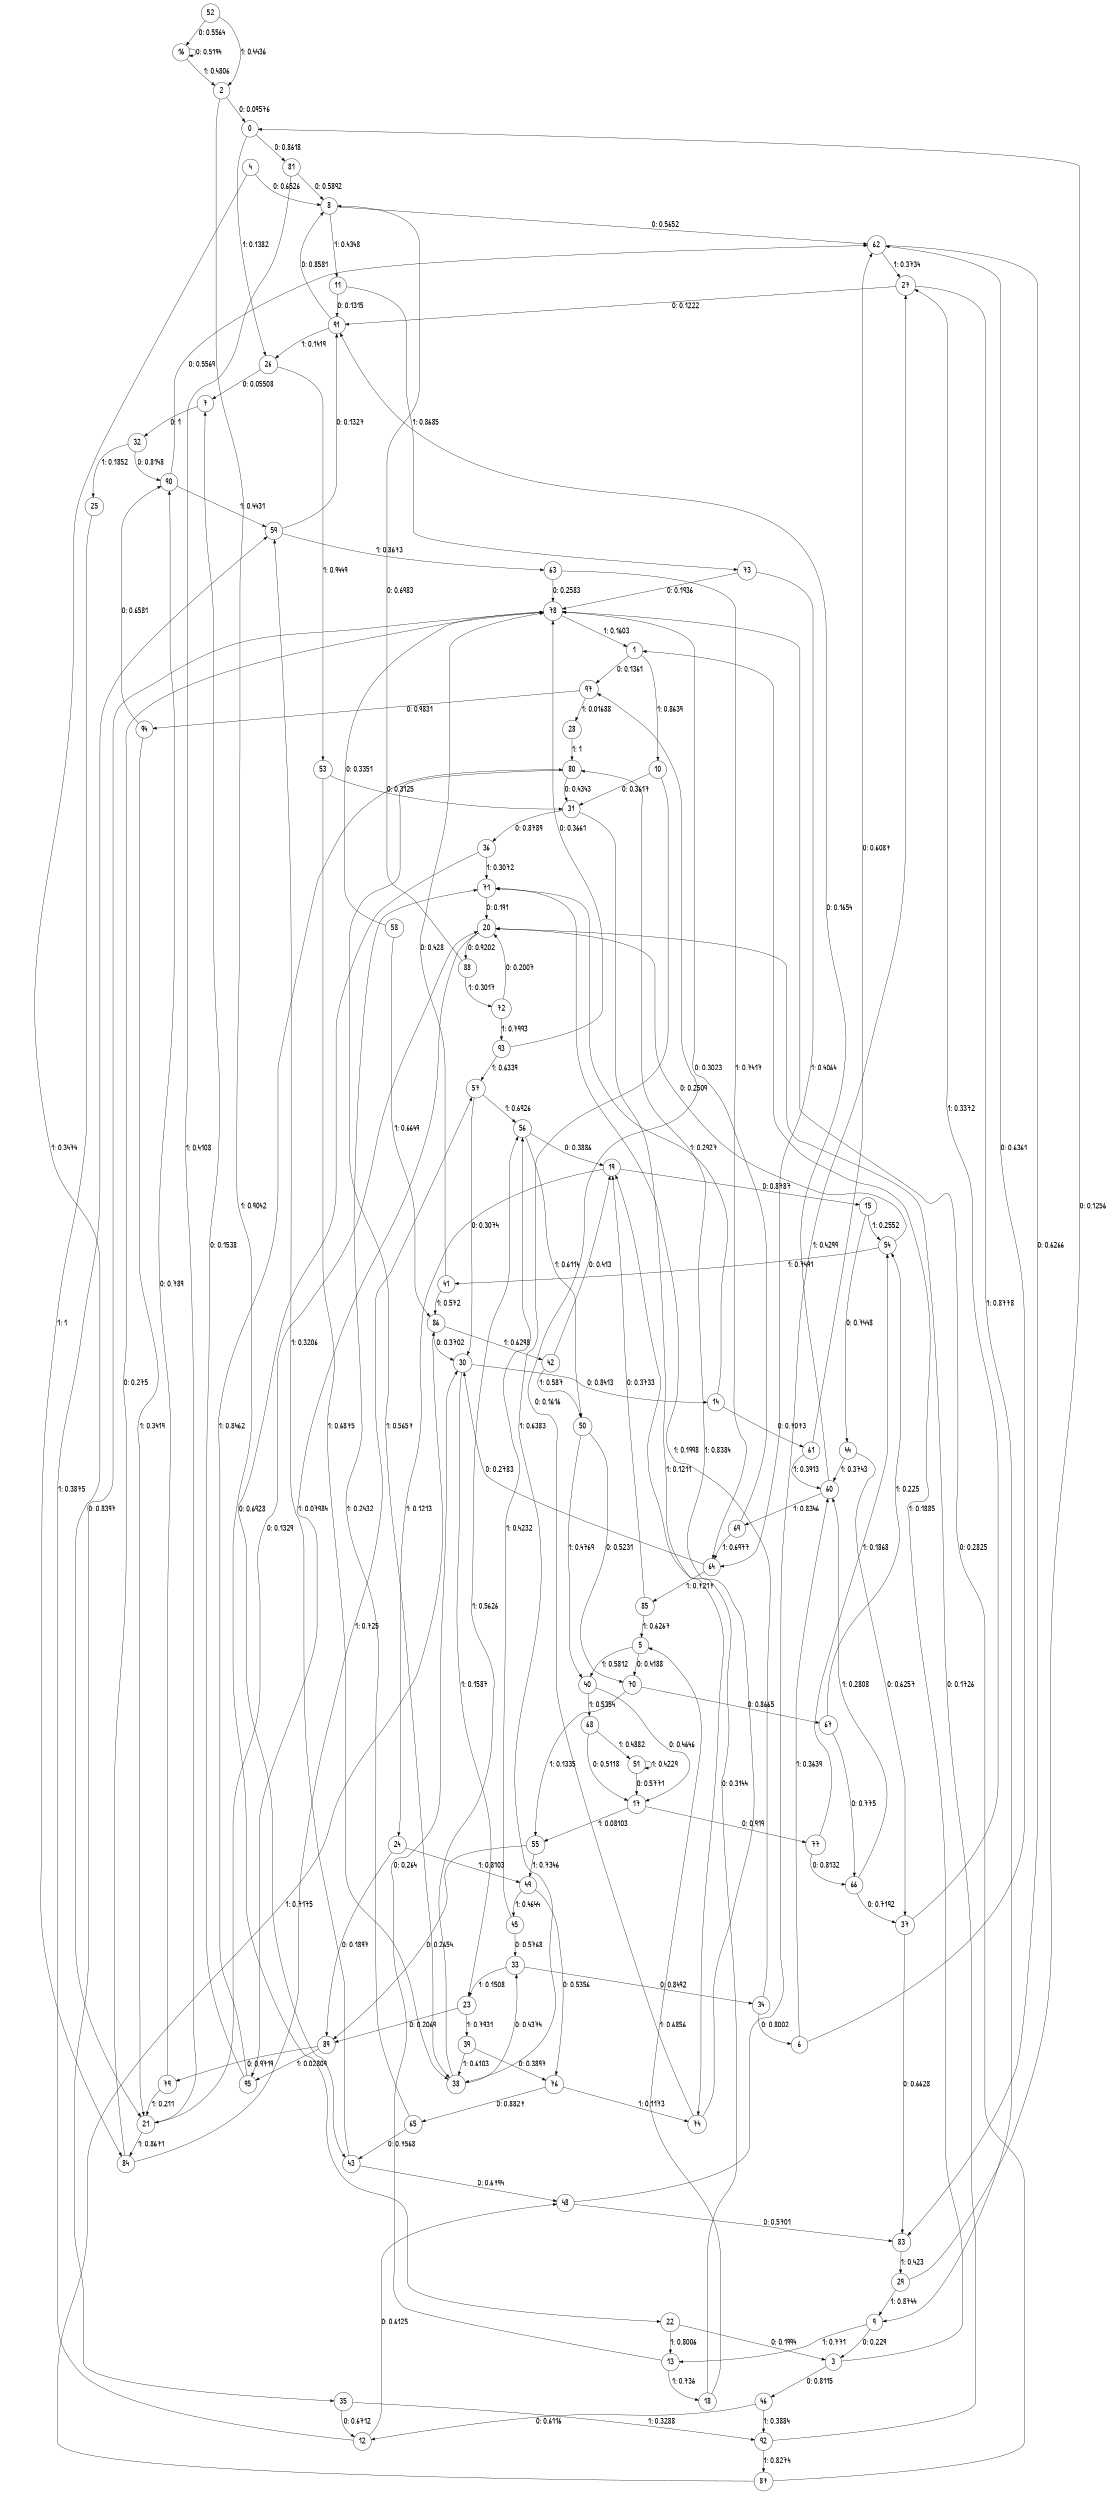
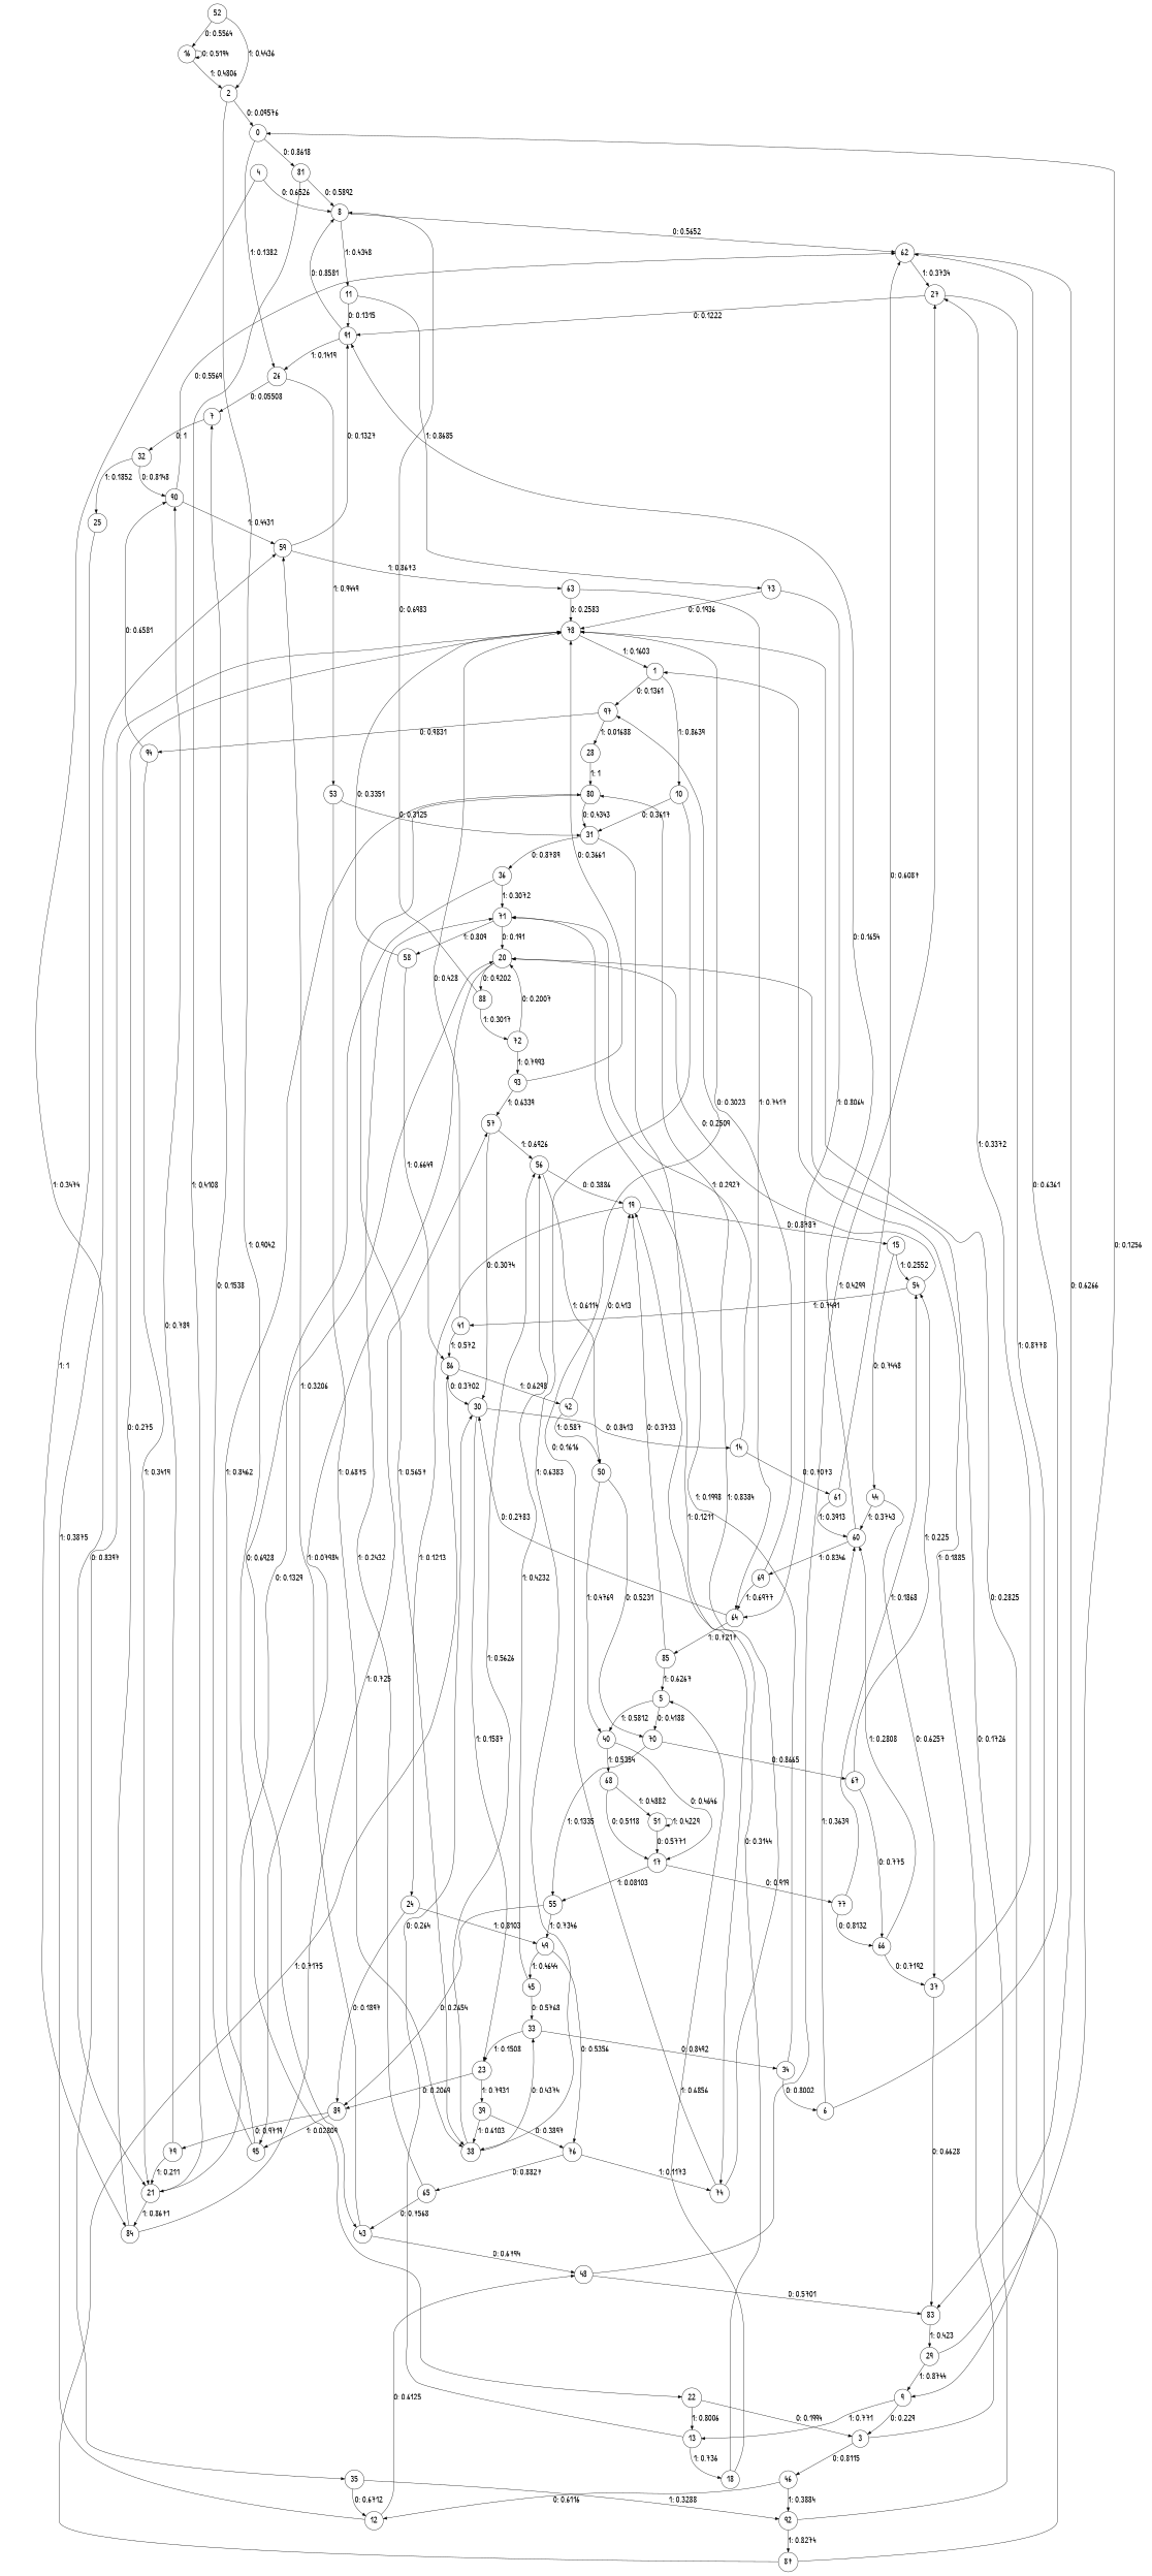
  digraph {
    fontname="Patrick Hand"
    node [fontname="Patrick Hand" fontsize=24 shape=circle]
    edge [fontname="Patrick Hand" fontsize=24]
    0
    81
    26
    8
    21
    7
    53
    62
    11
    20
    84
    32
    31
    38
    n15 [label=97]
    1
    10
    28
    94
    80
    90
    36
    74
    33
    56
    2
    22
    3
    13
    46
    30
    18
    12
    92
    48
    59
    87
    4
    27
    83
    91
    73
    88
    n44 [label=95]
    78
    57
    5
    70
    40
    55
    67
    17
    68
    89
    49
    54
    66
    77
    51
    6
    60
    69
    9
    29
    64
    25
    14
    23
    19
    71
    43
    34
    50
    35
    85
    63
    61
    39
    15
    24
    58
    86
    44
    37
    41
    16
    79
    76
    45
    72
    93
    65
    42
    52
    0 -> 81 [label="0: 0.8618   "]
    0 -> 26 [label="1: 0.1382   "]
    81 -> 8 [label="0: 0.5892   "]
    81 -> 21 [label="1: 0.4108   "]
    26 -> 7 [label="0: 0.05508  "]
    26 -> 53 [label="1: 0.9449   "]
    8 -> 62 [label="0: 0.5652   "]
    8 -> 11 [label="1: 0.4348   "]
    21 -> 20 [label="0: 0.1329   "]
    21 -> 84 [label="1: 0.8671   "]
    7 -> 32 [label="0: 1        "]
    53 -> 31 [label="0: 0.3125   "]
    53 -> 38 [label="1: 0.6875   "]
    62 -> 27 [label="1: 0.3734   "]
    62 -> 83 [label="0: 0.6266   "]
    11 -> 91 [label="0: 0.1315   "]
    11 -> 73 [label="1: 0.8685   "]
    20 -> 88 [label="0: 0.9202   "]
    20 -> n44 [label="1: 0.07984  "]
    84 -> 78 [label="0: 0.275    "]
    84 -> 57 [label="1: 0.725    "]
    32 -> 90 [label="0: 0.8148   "]
    32 -> 25 [label="1: 0.1852   "]
    31 -> 36 [label="0: 0.8789   "]
    31 -> 74 [label="1: 0.1211   "]
    38 -> 33 [label="0: 0.4374   "]
    38 -> 56 [label="1: 0.5626   "]
    n15 -> 28 [label="1: 0.01688  "]
    n15 -> 94 [label="0: 0.9831   "]
    1 -> n15 [label="0: 0.1361   "]
    1 -> 10 [label="1: 0.8639   "]
    10 -> 31 [label="0: 0.3617   "]
    10 -> 38 [label="1: 0.6383   "]
    28 -> 80 [label="1: 1        "]
    94 -> 21 [label="1: 0.3419   "]
    94 -> 90 [label="0: 0.6581   "]
    80 -> 31 [label="0: 0.4343   "]
    80 -> 38 [label="1: 0.5657   "]
    90 -> 62 [label="0: 0.5569   "]
    90 -> 59 [label="1: 0.4431   "]
    36 -> 71 [label="1: 0.3072   "]
    36 -> 43 [label="0: 0.6928   "]
    74 -> n15 [label="0: 0.1616   "]
    74 -> 80 [label="1: 0.8384   "]
    33 -> 23 [label="1: 0.1508   "]
    33 -> 34 [label="0: 0.8492   "]
    56 -> 19 [label="0: 0.3886   "]
    56 -> 50 [label="1: 0.6114   "]
    2 -> 0 [label="0: 0.09576  "]
    2 -> 22 [label="1: 0.9042   "]
    22 -> 3 [label="0: 0.1994   "]
    22 -> 13 [label="1: 0.8006   "]
    3 -> 1 [label="1: 0.1885   "]
    3 -> 46 [label="0: 0.8115   "]
    13 -> 30 [label="0: 0.264    "]
    13 -> 18 [label="1: 0.736    "]
    46 -> 12 [label="0: 0.6116   "]
    46 -> 92 [label="1: 0.3884   "]
    30 -> 14 [label="0: 0.8413   "]
    30 -> 23 [label="1: 0.1587   "]
    18 -> 5 [label="1: 0.6856   "]
    18 -> 19 [label="0: 0.3144   "]
    12 -> 48 [label="0: 0.6125   "]
    12 -> 59 [label="1: 0.3875   "]
    92 -> 20 [label="0: 0.1726   "]
    92 -> 87 [label="1: 0.8274   "]
    48 -> 27 [label="1: 0.4299   "]
    48 -> 83 [label="0: 0.5701   "]
    59 -> 91 [label="0: 0.1327   "]
    59 -> 63 [label="1: 0.8673   "]
    87 -> 78 [label="0: 0.2825   "]
    87 -> 86 [label="1: 0.7175   "]
    4 -> 8 [label="0: 0.6526   "]
    4 -> 21 [label="1: 0.3474   "]
    27 -> 91 [label="0: 0.1222   "]
    27 -> 9 [label="1: 0.8778   "]
    83 -> 29 [label="1: 0.423    "]
    91 -> 26 [label="1: 0.1419   "]
    91 -> 8 [label="0: 0.8581   "]
    73 -> 78 [label="0: 0.1936   "]
-   73 -> 64 [label="1: 0.4064   "]
+   73 -> 64 [label="1: 0.8064   "]
    88 -> 8 [label="0: 0.6983   "]
    88 -> 72 [label="1: 0.3017   "]
    n44 -> 7 [label="0: 0.1538   "]
    n44 -> 80 [label="1: 0.8462   "]
    78 -> 1 [label="1: 0.1603   "]
    78 -> 35 [label="0: 0.8397   "]
    57 -> 56 [label="1: 0.6926   "]
    57 -> 30 [label="0: 0.3074   "]
    5 -> 70 [label="0: 0.4188   "]
    5 -> 40 [label="1: 0.5812   "]
    70 -> 55 [label="1: 0.1335   "]
    70 -> 67 [label="0: 0.8665   "]
    40 -> 17 [label="0: 0.4646   "]
    40 -> 68 [label="1: 0.5354   "]
    55 -> 89 [label="0: 0.2654   "]
    55 -> 49 [label="1: 0.7346   "]
    67 -> 54 [label="1: 0.225    "]
    67 -> 66 [label="0: 0.775    "]
    17 -> 55 [label="1: 0.08103  "]
    17 -> 77 [label="0: 0.919    "]
    68 -> 17 [label="0: 0.5118   "]
    68 -> 51 [label="1: 0.4882   "]
    89 -> n44 [label="1: 0.02809  "]
    89 -> 79 [label="0: 0.9719   "]
    49 -> 76 [label="0: 0.5356   "]
    49 -> 45 [label="1: 0.4644   "]
    54 -> 20 [label="0: 0.2509   "]
    54 -> 41 [label="1: 0.7491   "]
    66 -> 60 [label="1: 0.2808   "]
    66 -> 37 [label="0: 0.7192   "]
    77 -> 54 [label="1: 0.1868   "]
    77 -> 66 [label="0: 0.8132   "]
    51 -> 17 [label="0: 0.5771   "]
    51 -> 51 [label="1: 0.4229   "]
    6 -> 62 [label="0: 0.6361   "]
    6 -> 60 [label="1: 0.3639   "]
    60 -> 91 [label="0: 0.1654   "]
    60 -> 69 [label="1: 0.8346   "]
    69 -> 78 [label="0: 0.3023   "]
    69 -> 64 [label="1: 0.6977   "]
    9 -> 3 [label="0: 0.229    "]
    9 -> 13 [label="1: 0.771    "]
    29 -> 0 [label="0: 0.1256   "]
    29 -> 9 [label="1: 0.8744   "]
    64 -> 30 [label="0: 0.2783   "]
    64 -> 85 [label="1: 0.7217   "]
    25 -> 84 [label="1: 1        "]
    14 -> 71 [label="1: 0.2927   "]
    14 -> 61 [label="0: 0.7073   "]
    23 -> 89 [label="0: 0.2069   "]
    23 -> 39 [label="1: 0.7931   "]
    19 -> 15 [label="0: 0.8787   "]
    19 -> 24 [label="1: 0.1213   "]
    71 -> 20 [label="0: 0.191    "]
+   71 -> 58 [label="1: 0.809    "]
    43 -> 48 [label="0: 0.6794   "]
    43 -> 59 [label="1: 0.3206   "]
    34 -> 6 [label="0: 0.8002   "]
    34 -> 71 [label="1: 0.1998   "]
    50 -> 70 [label="0: 0.5231   "]
    50 -> 40 [label="1: 0.4769   "]
    35 -> 12 [label="0: 0.6712   "]
    35 -> 92 [label="1: 0.3288   "]
    85 -> 5 [label="1: 0.6267   "]
    85 -> 19 [label="0: 0.3733   "]
    63 -> 78 [label="0: 0.2583   "]
    63 -> 64 [label="1: 0.7417   "]
    61 -> 62 [label="0: 0.6087   "]
    61 -> 60 [label="1: 0.3913   "]
    39 -> 38 [label="1: 0.6103   "]
    39 -> 76 [label="0: 0.3897   "]
    15 -> 54 [label="1: 0.2552   "]
    15 -> 44 [label="0: 0.7448   "]
    24 -> 89 [label="0: 0.1897   "]
    24 -> 49 [label="1: 0.8103   "]
    58 -> 78 [label="0: 0.3351   "]
    58 -> 86 [label="1: 0.6649   "]
    86 -> 30 [label="0: 0.3702   "]
    86 -> 42 [label="1: 0.6298   "]
    44 -> 60 [label="1: 0.3743   "]
    44 -> 37 [label="0: 0.6257   "]
    37 -> 27 [label="1: 0.3372   "]
    37 -> 83 [label="0: 0.6628   "]
    41 -> 78 [label="0: 0.428    "]
    41 -> 86 [label="1: 0.572    "]
    16 -> 2 [label="1: 0.4806   "]
    16 -> 16 [label="0: 0.5194   "]
    79 -> 21 [label="1: 0.211    "]
    79 -> 90 [label="0: 0.789    "]
    76 -> 74 [label="1: 0.1173   "]
    76 -> 65 [label="0: 0.8827   "]
    45 -> 33 [label="0: 0.5768   "]
    45 -> 56 [label="1: 0.4232   "]
    72 -> 20 [label="0: 0.2007   "]
    72 -> 93 [label="1: 0.7993   "]
    93 -> 78 [label="0: 0.3661   "]
    93 -> 57 [label="1: 0.6339   "]
    65 -> 71 [label="1: 0.2432   "]
    65 -> 43 [label="0: 0.7568   "]
    42 -> 19 [label="0: 0.413    "]
    42 -> 50 [label="1: 0.587    "]
    52 -> 2 [label="1: 0.4436   "]
    52 -> 16 [label="0: 0.5564   "]
  }
